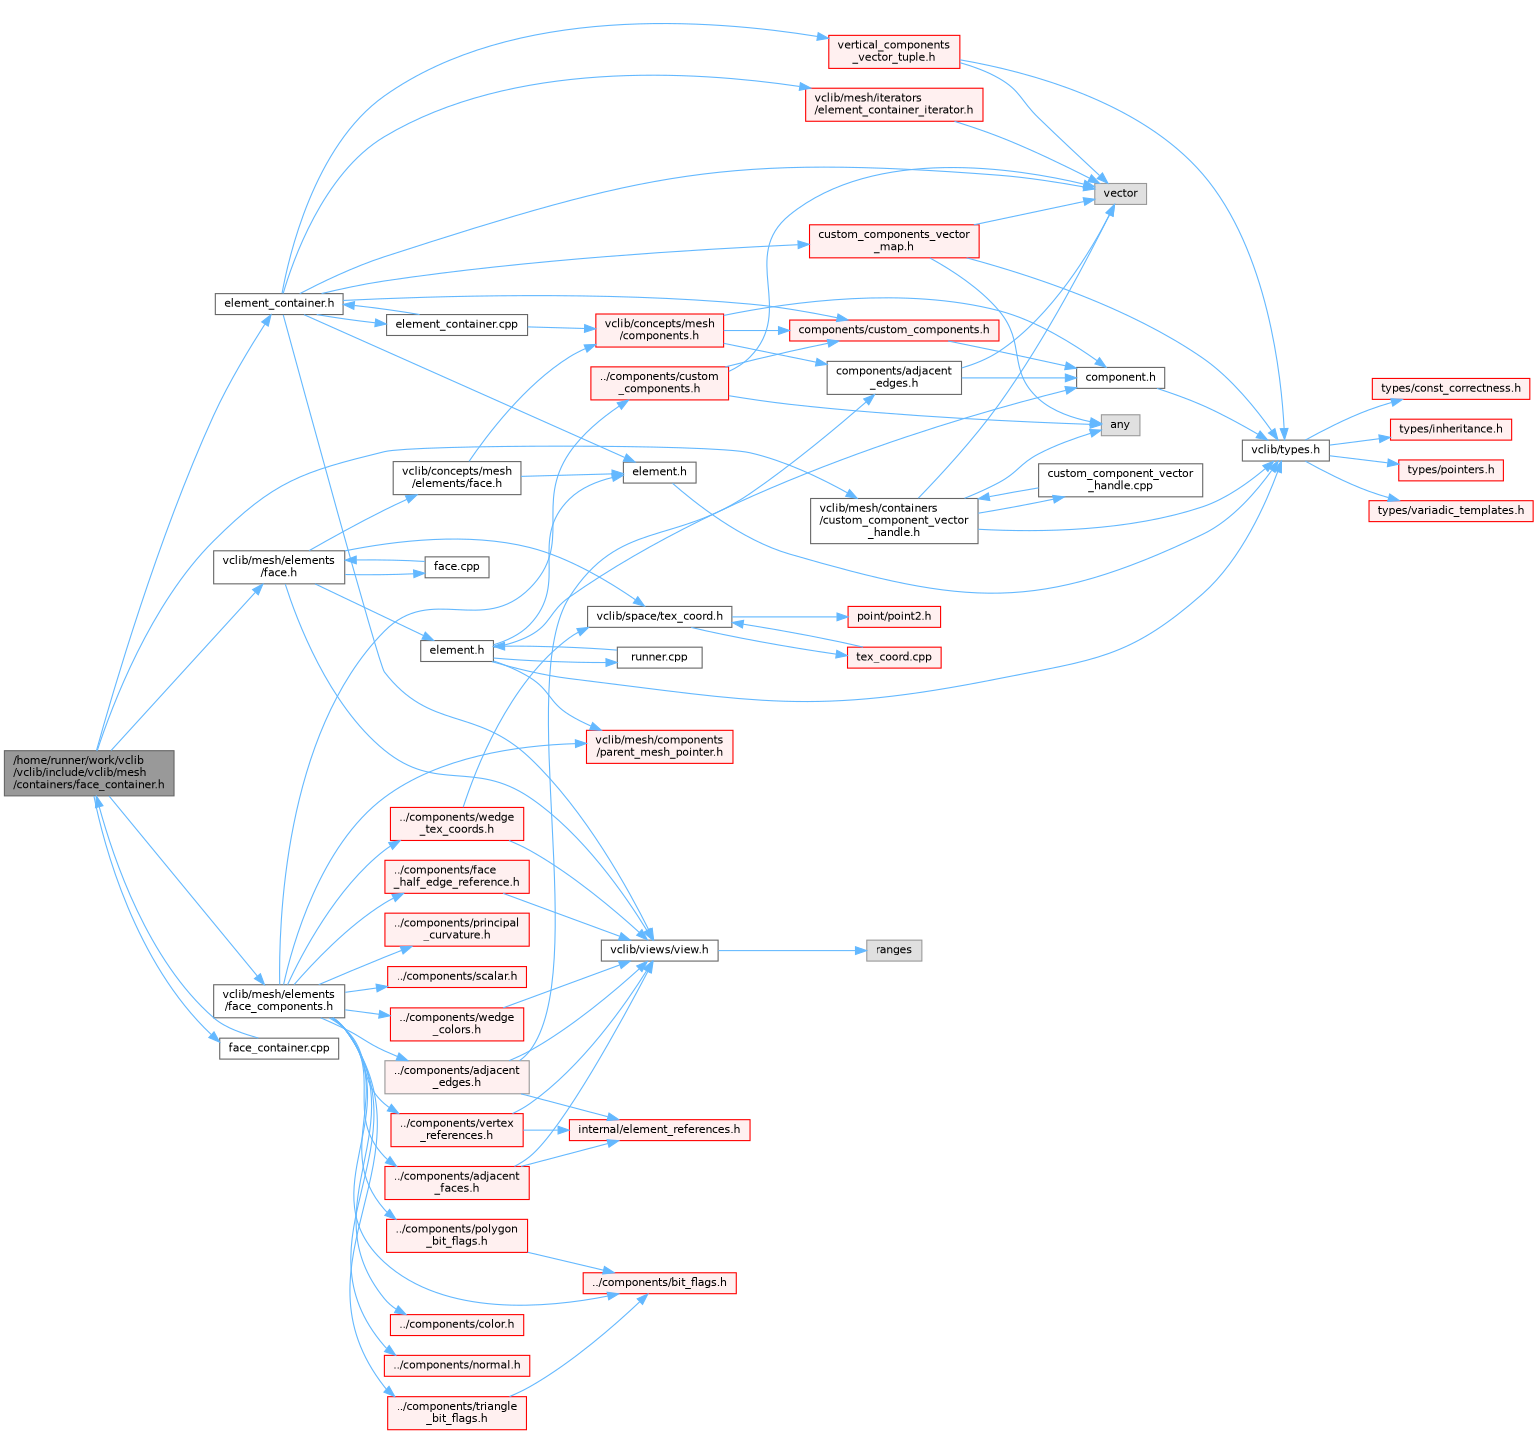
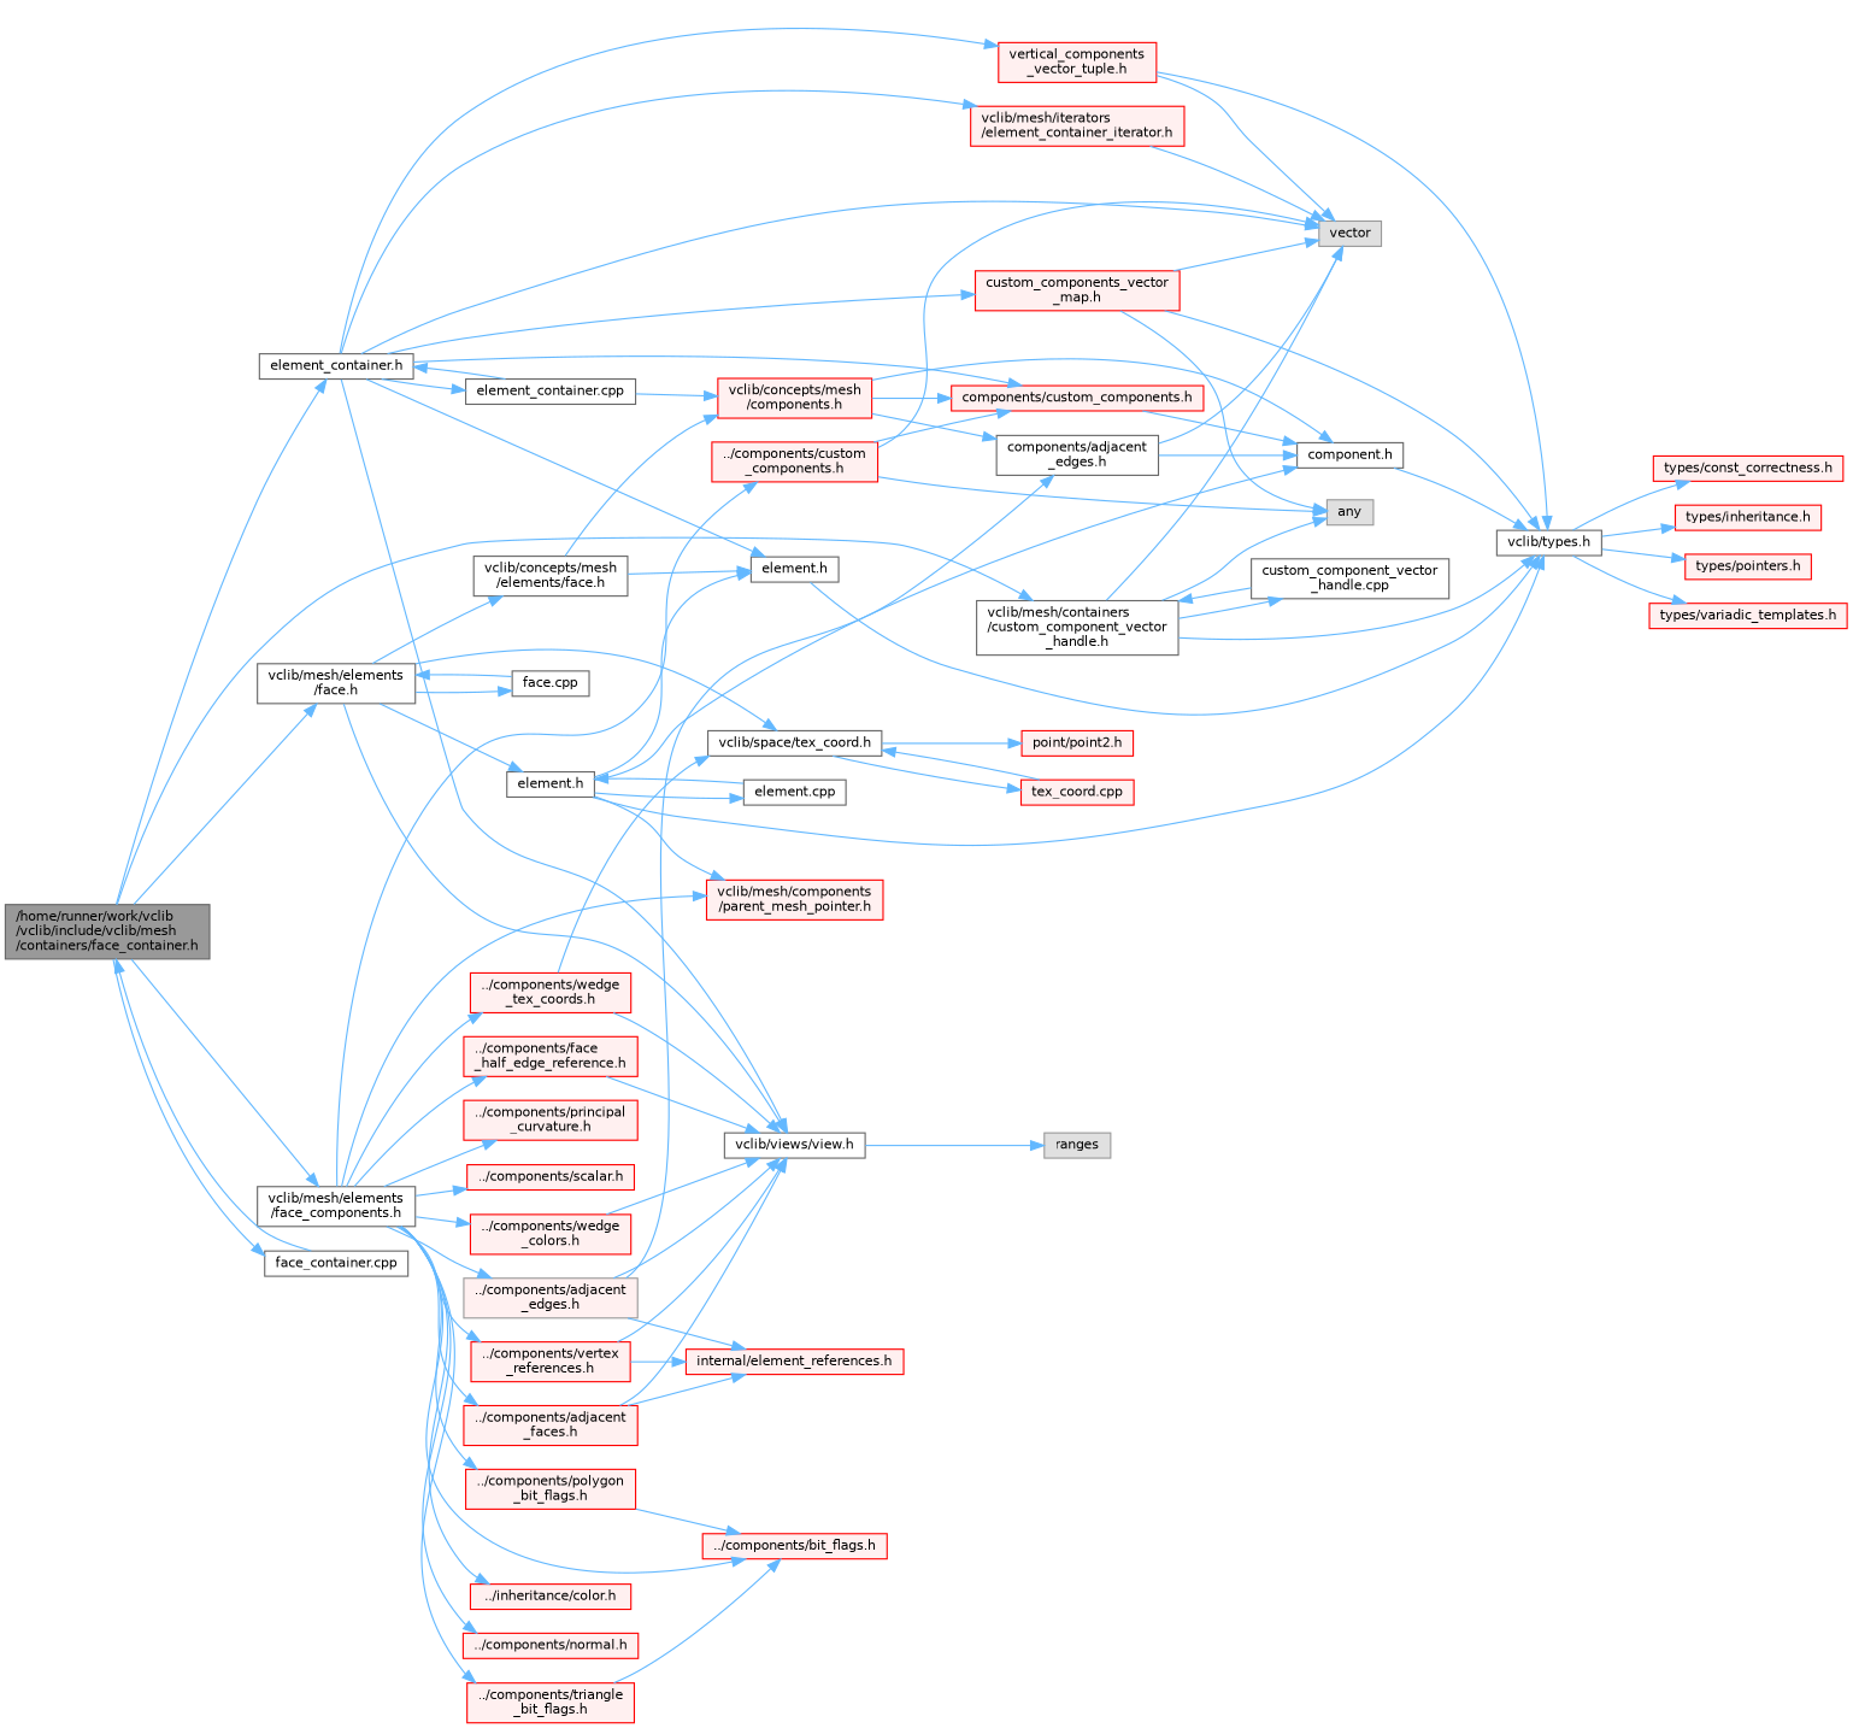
  digraph {
    rankdir=LR
    node [color=red fillcolor="#FFF0F0" fontname=Helvetica fontsize=10 shape=box style=filled]
    edge [color=steelblue1 fontname=Helvetica fontsize=10 labelfontname=Helvetica labelfontsize=10 style=solid]
    n1 [color=gray40 fillcolor=grey60 fontcolor=black height=0.2 label="/home/runner/work/vclib\l/vclib/include/vclib/mesh\l/containers/face_container.h" width=0.4]
    n2 [color=grey40 fillcolor=white height=0.2 label="vclib/mesh/containers\l/custom_component_vector\l_handle.h" width=0.4]
    n3 [color=grey40 fillcolor=white height=0.2 label="vclib/mesh/elements\l/face.h" width=0.4]
    n4 [color=grey40 fillcolor=white height=0.2 label="vclib/mesh/elements\l/face_components.h" width=0.4]
    n5 [color=grey40 fillcolor=white height=0.2 label="element_container.h" width=0.4]
    n6 [color=grey40 fillcolor=white height=0.2 label="face_container.cpp" width=0.4]
    n7 [color=grey60 fillcolor="#E0E0E0" height=0.2 label=any width=0.4]
    n8 [color=grey60 fillcolor="#E0E0E0" height=0.2 label=vector width=0.4]
    n9 [color=grey40 fillcolor=white height=0.2 label="vclib/types.h" width=0.4]
    n10 [color=grey40 fillcolor=white height=0.2 label="custom_component_vector\l_handle.cpp" width=0.4]
    n11 [color=grey40 fillcolor=white height=0.2 label="vclib/concepts/mesh\l/elements/face.h" width=0.4]
    n12 [color=grey40 fillcolor=white height=0.2 label="vclib/views/view.h" width=0.4]
    n13 [color=grey40 fillcolor=white height=0.2 label="vclib/space/tex_coord.h" width=0.4]
    n14 [color=grey40 fillcolor=white height=0.2 label="element.h" width=0.4]
    n15 [color=grey40 fillcolor=white height=0.2 label="face.cpp" width=0.4]
    n16 [height=0.2 label="vclib/mesh/components\l/parent_mesh_pointer.h" width=0.4]
    n17 [color=grey60 height=0.2 label="../components/adjacent\l_edges.h" width=0.4]
    n18 [height=0.2 label="../components/adjacent\l_faces.h" width=0.4]
    n19 [height=0.2 label="../components/bit_flags.h" width=0.4]
-   n20 [height=0.2 label="../components/color.h" width=0.4]
+   n20 [height=0.2 label="../inheritance/color.h" width=0.4]
    n21 [height=0.2 label="../components/custom\l_components.h" width=0.4]
    n22 [height=0.2 label="../components/face\l_half_edge_reference.h" width=0.4]
    n23 [height=0.2 label="../components/normal.h" width=0.4]
    n24 [height=0.2 label="../components/polygon\l_bit_flags.h" width=0.4]
    n25 [height=0.2 label="../components/principal\l_curvature.h" width=0.4]
    n26 [height=0.2 label="../components/scalar.h" width=0.4]
    n27 [height=0.2 label="../components/triangle\l_bit_flags.h" width=0.4]
    n28 [height=0.2 label="../components/vertex\l_references.h" width=0.4]
    n29 [height=0.2 label="../components/wedge\l_colors.h" width=0.4]
    n30 [height=0.2 label="../components/wedge\l_tex_coords.h" width=0.4]
    n31 [color=grey40 fillcolor=white height=0.2 label="element.h" width=0.4]
    n32 [height=0.2 label="components/custom_components.h" width=0.4]
    n33 [height=0.2 label="vclib/mesh/iterators\l/element_container_iterator.h" width=0.4]
    n34 [height=0.2 label="custom_components_vector\l_map.h" width=0.4]
    n35 [height=0.2 label="vertical_components\l_vector_tuple.h" width=0.4]
    n36 [color=grey40 fillcolor=white height=0.2 label="element_container.cpp" width=0.4]
    n37 [height=0.2 label="types/const_correctness.h" width=0.4]
    n38 [height=0.2 label="types/inheritance.h" width=0.4]
    n39 [height=0.2 label="types/pointers.h" width=0.4]
    n40 [height=0.2 label="types/variadic_templates.h" width=0.4]
    n41 [height=0.2 label="vclib/concepts/mesh\l/components.h" width=0.4]
    n42 [color=grey60 fillcolor="#E0E0E0" height=0.2 label=ranges width=0.4]
    n43 [height=0.2 label="point/point2.h" width=0.4]
    n44 [height=0.2 label="tex_coord.cpp" width=0.4]
    n45 [color=grey40 fillcolor=white height=0.2 label="component.h" width=0.4]
-   n46 [color=grey40 fillcolor=white height=0.2 label="runner.cpp" width=0.4]
+   n46 [color=grey40 fillcolor=white height=0.2 label="element.cpp" width=0.4]
    n47 [color=grey40 fillcolor=white height=0.2 label="components/adjacent\l_edges.h" width=0.4]
    n48 [height=0.2 label="internal/element_references.h" width=0.4]
    n1 -> n2
    n1 -> n3
    n1 -> n4
    n1 -> n5
    n1 -> n6
    n2 -> n7
    n2 -> n8
    n2 -> n9
    n2 -> n10
    n3 -> n11
    n3 -> n12
    n3 -> n13
    n3 -> n14
    n3 -> n15
    n4 -> n16
    n4 -> n17
    n4 -> n18
    n4 -> n19
    n4 -> n20
    n4 -> n21
    n4 -> n22
    n4 -> n23
    n4 -> n24
    n4 -> n25
    n4 -> n26
    n4 -> n27
    n4 -> n28
    n4 -> n29
    n4 -> n30
    n5 -> n8
    n5 -> n12
    n5 -> n31
    n5 -> n32
    n5 -> n33
    n5 -> n34
    n5 -> n35
    n5 -> n36
    n6 -> n1
    n9 -> n37
    n9 -> n38
    n9 -> n39
    n9 -> n40
    n10 -> n2
    n11 -> n31
    n11 -> n41
    n12 -> n42
    n13 -> n43
    n13 -> n44
    n14 -> n9
    n14 -> n16
    n14 -> n31
    n14 -> n45
    n14 -> n46
    n15 -> n3
    n17 -> n12
    n17 -> n47
    n17 -> n48
    n18 -> n12
    n18 -> n48
    n21 -> n7
    n21 -> n8
    n21 -> n32
    n22 -> n12
    n24 -> n19
    n27 -> n19
    n28 -> n12
    n28 -> n48
    n29 -> n12
    n30 -> n12
    n30 -> n13
    n31 -> n9
    n32 -> n45
    n33 -> n8
    n34 -> n7
    n34 -> n8
    n34 -> n9
    n35 -> n8
    n35 -> n9
    n36 -> n5
    n36 -> n41
    n41 -> n32
    n41 -> n45
    n41 -> n47
    n44 -> n13
    n45 -> n9
    n46 -> n14
    n47 -> n8
    n47 -> n45
  }
